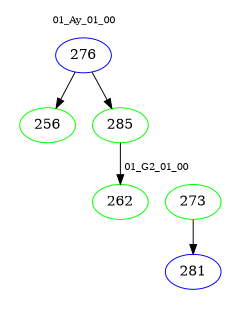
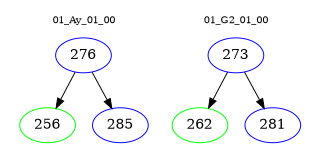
  digraph {
    node [color=blue]
    edge [color=black]
    n1 [label=276]
    n2 [color=green label=256]
-   n3 [color=green label=285]
-   n4 [color=green label=273]
+   n3 [label=285]
+   n4 [label=273]
    n5 [color=green label=262]
    n6 [label=281]
    subgraph cluster_1 {
      color=white
      fontsize=10
      label="01_Ay_01_00"
      n1
      n2
      n3
    }
    subgraph cluster_2 {
      color=white
      fontsize=10
      label="01_G2_01_00"
      n4
      n5
      n6
    }
    n1 -> n2
    n1 -> n3
-   n3 -> n5
+   n4 -> n5
    n4 -> n6
  }
